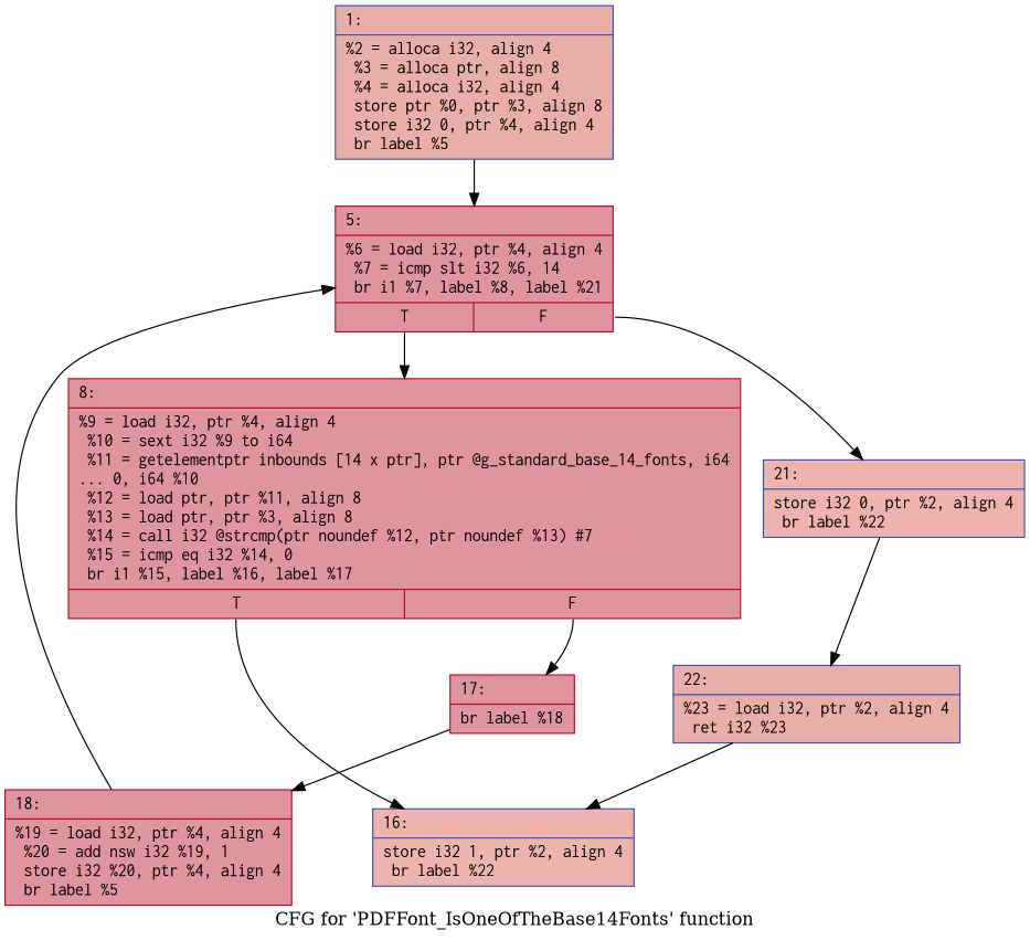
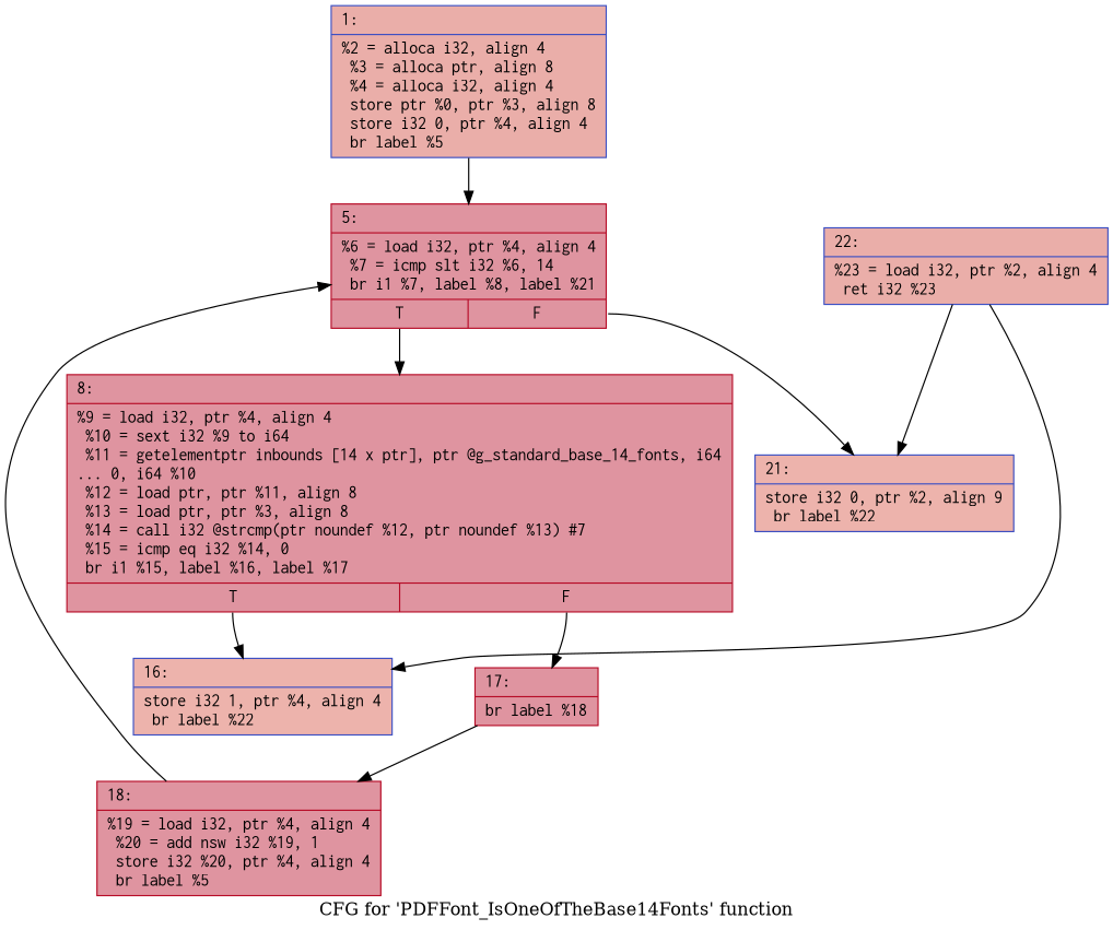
  digraph {
    label="CFG for 'PDFFont_IsOneOfTheBase14Fonts' function"
    node [color="#3d50c3ff" fillcolor="#b70d2870" fontname=Courier shape=record style=filled]
    n1 [fillcolor="#d0473d70" label="{1:\l|  %2 = alloca i32, align 4\l  %3 = alloca ptr, align 8\l  %4 = alloca i32, align 4\l  store ptr %0, ptr %3, align 8\l  store i32 0, ptr %4, align 4\l  br label %5\l}"]
    n2 [color="#b70d28ff" label="{5:\l|  %6 = load i32, ptr %4, align 4\l  %7 = icmp slt i32 %6, 14\l  br i1 %7, label %8, label %21\l|{<s0>T|<s1>F}}"]
    n3 [color="#b70d28ff" label="{8:\l|  %9 = load i32, ptr %4, align 4\l  %10 = sext i32 %9 to i64\l  %11 = getelementptr inbounds [14 x ptr], ptr @g_standard_base_14_fonts, i64\l... 0, i64 %10\l  %12 = load ptr, ptr %11, align 8\l  %13 = load ptr, ptr %3, align 8\l  %14 = call i32 @strcmp(ptr noundef %12, ptr noundef %13) #7\l  %15 = icmp eq i32 %14, 0\l  br i1 %15, label %16, label %17\l|{<s0>T|<s1>F}}"]
-   n4 [fillcolor="#d6524470" label="{21:\l|  store i32 0, ptr %2, align 4\l  br label %22\l}"]
-   n5 [fillcolor="#d6524470" label="{16:\l|  store i32 1, ptr %2, align 4\l  br label %22\l}"]
+   n4 [fillcolor="#d6524470" label="{21:\l|  store i32 0, ptr %2, align 9\l  br label %22\l}"]
+   n5 [fillcolor="#d6524470" label="{16:\l|  store i32 1, ptr %4, align 4\l  br label %22\l}"]
    n6 [color="#b70d28ff" label="{17:\l|  br label %18\l}"]
    n7 [fillcolor="#d0473d70" label="{22:\l|  %23 = load i32, ptr %2, align 4\l  ret i32 %23\l}"]
    n8 [color="#b70d28ff" label="{18:\l|  %19 = load i32, ptr %4, align 4\l  %20 = add nsw i32 %19, 1\l  store i32 %20, ptr %4, align 4\l  br label %5\l}"]
    n1 -> n2
    n2 -> n3 [tailport=s0]
    n2 -> n4 [tailport=s1]
    n3 -> n5 [tailport=s0]
    n3 -> n6 [tailport=s1]
-   n4 -> n7
+   n7 -> n4
    n6 -> n8
    n7 -> n5
    n8 -> n2
  }
